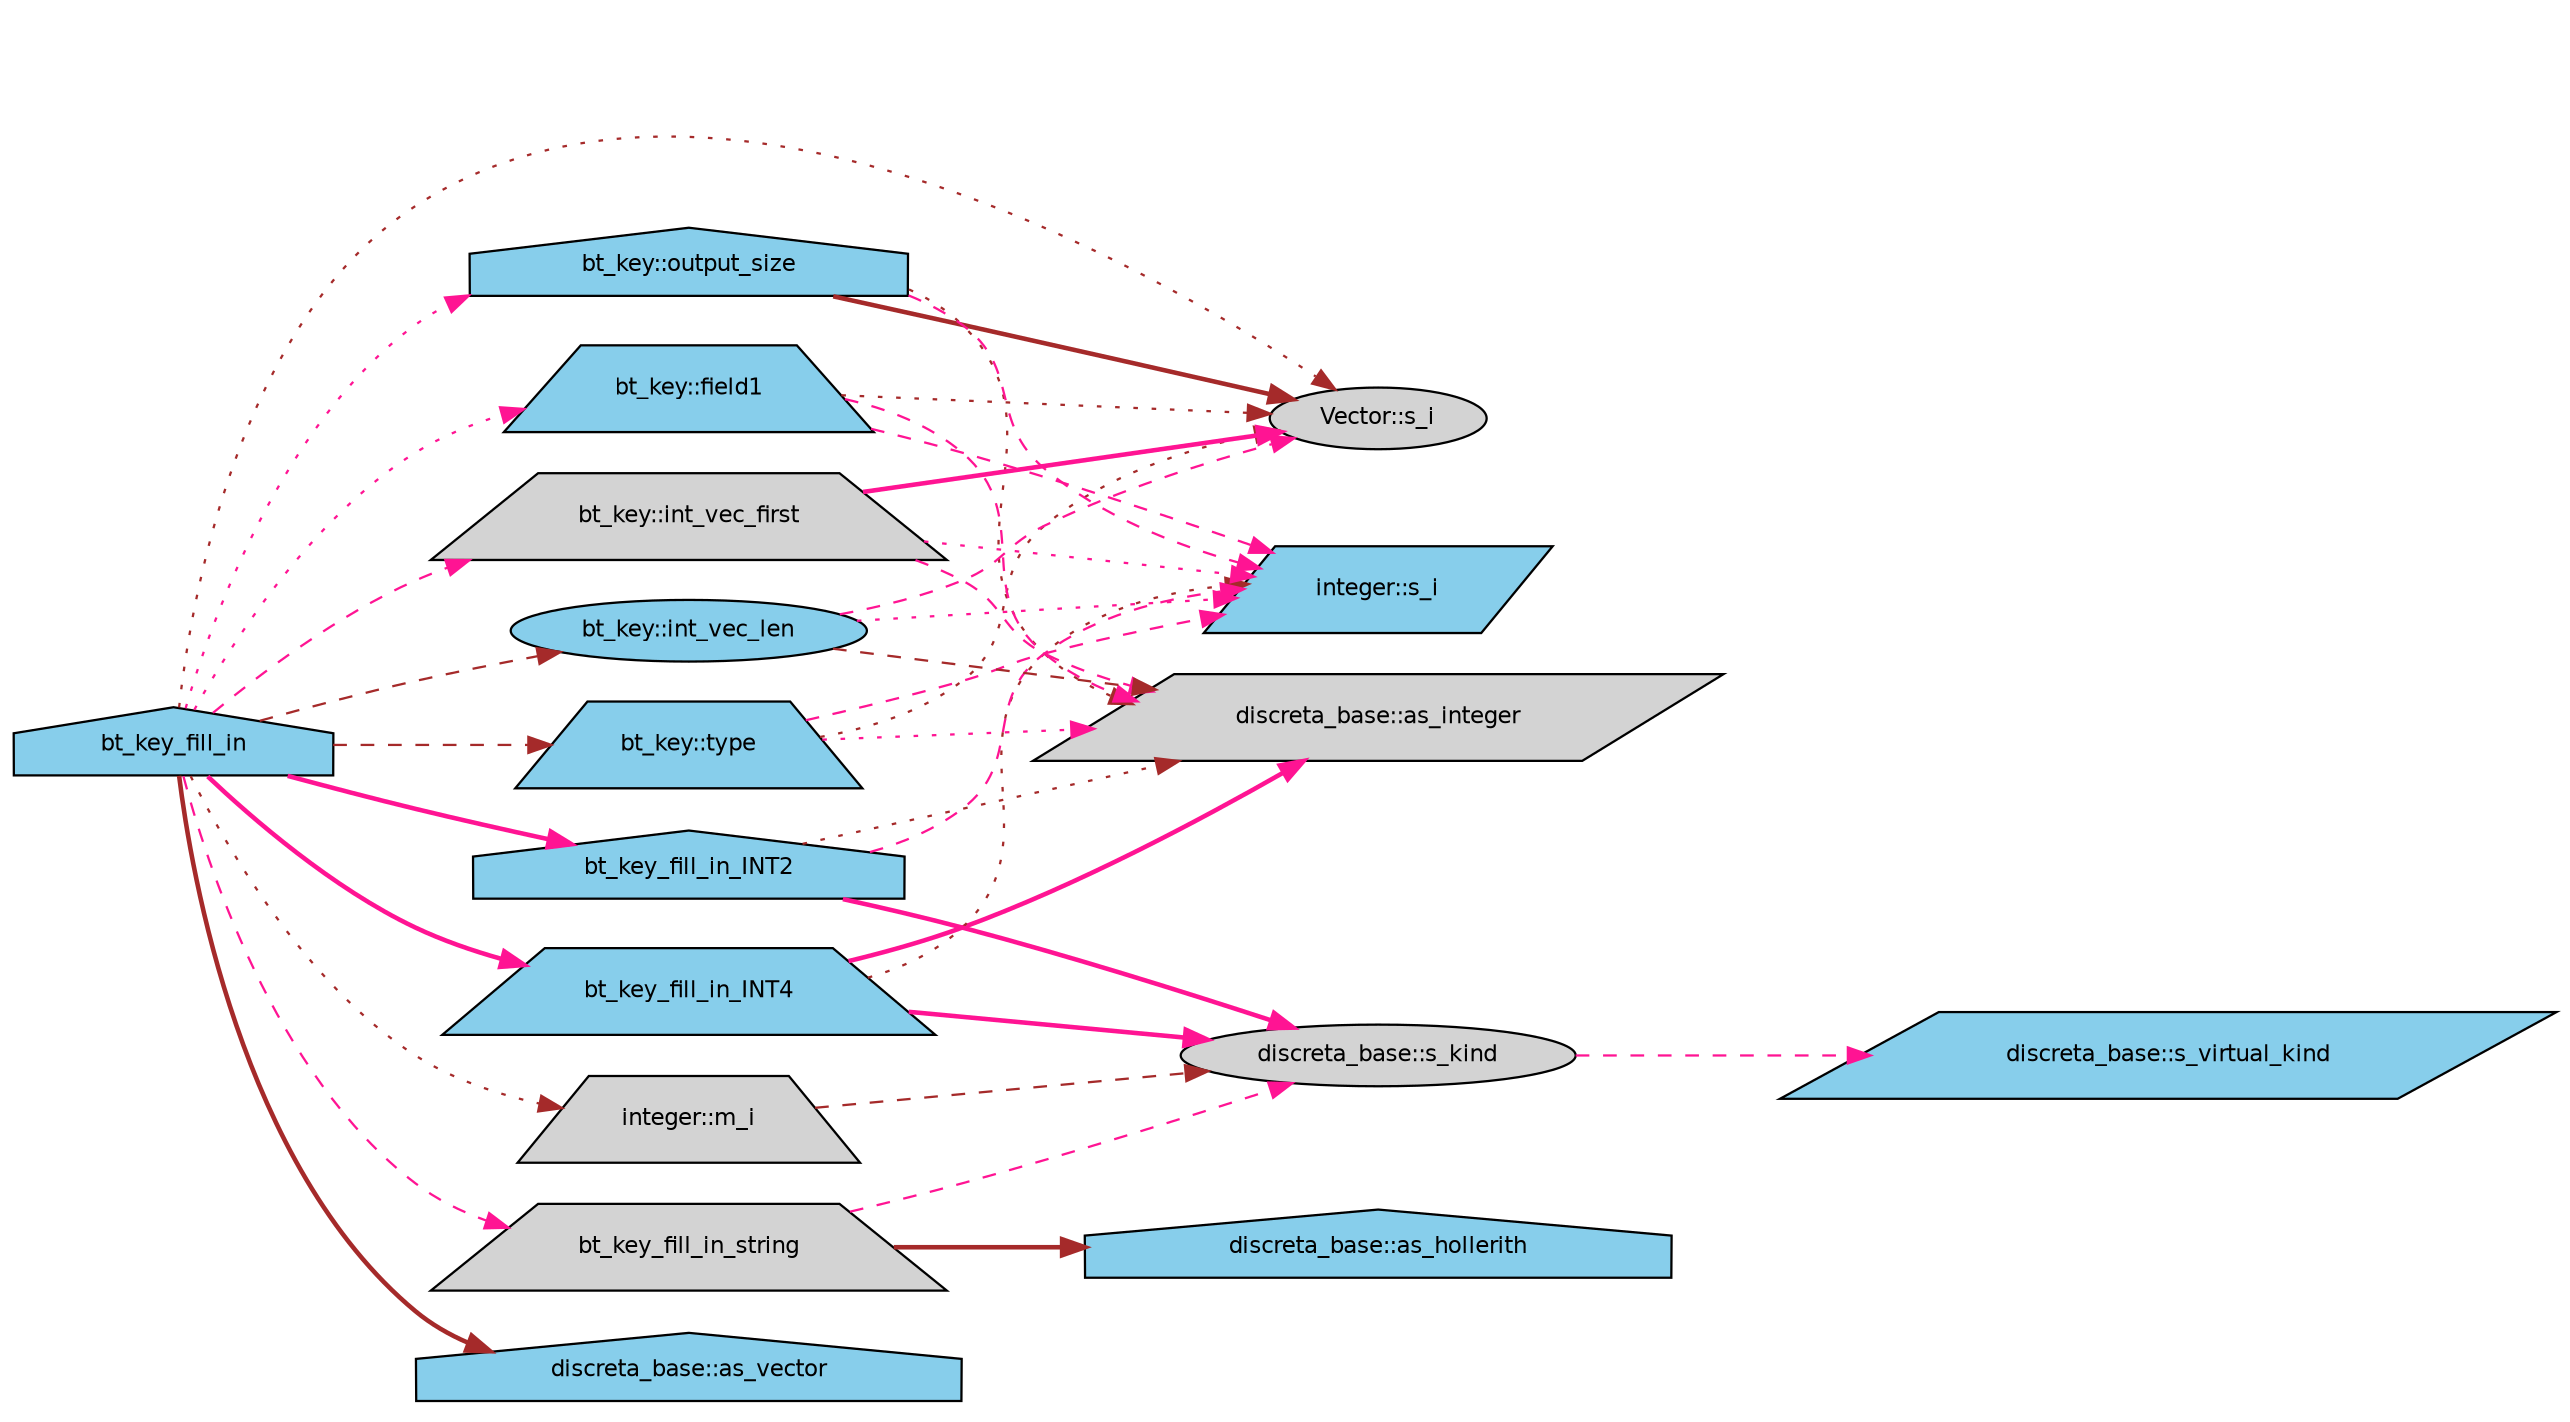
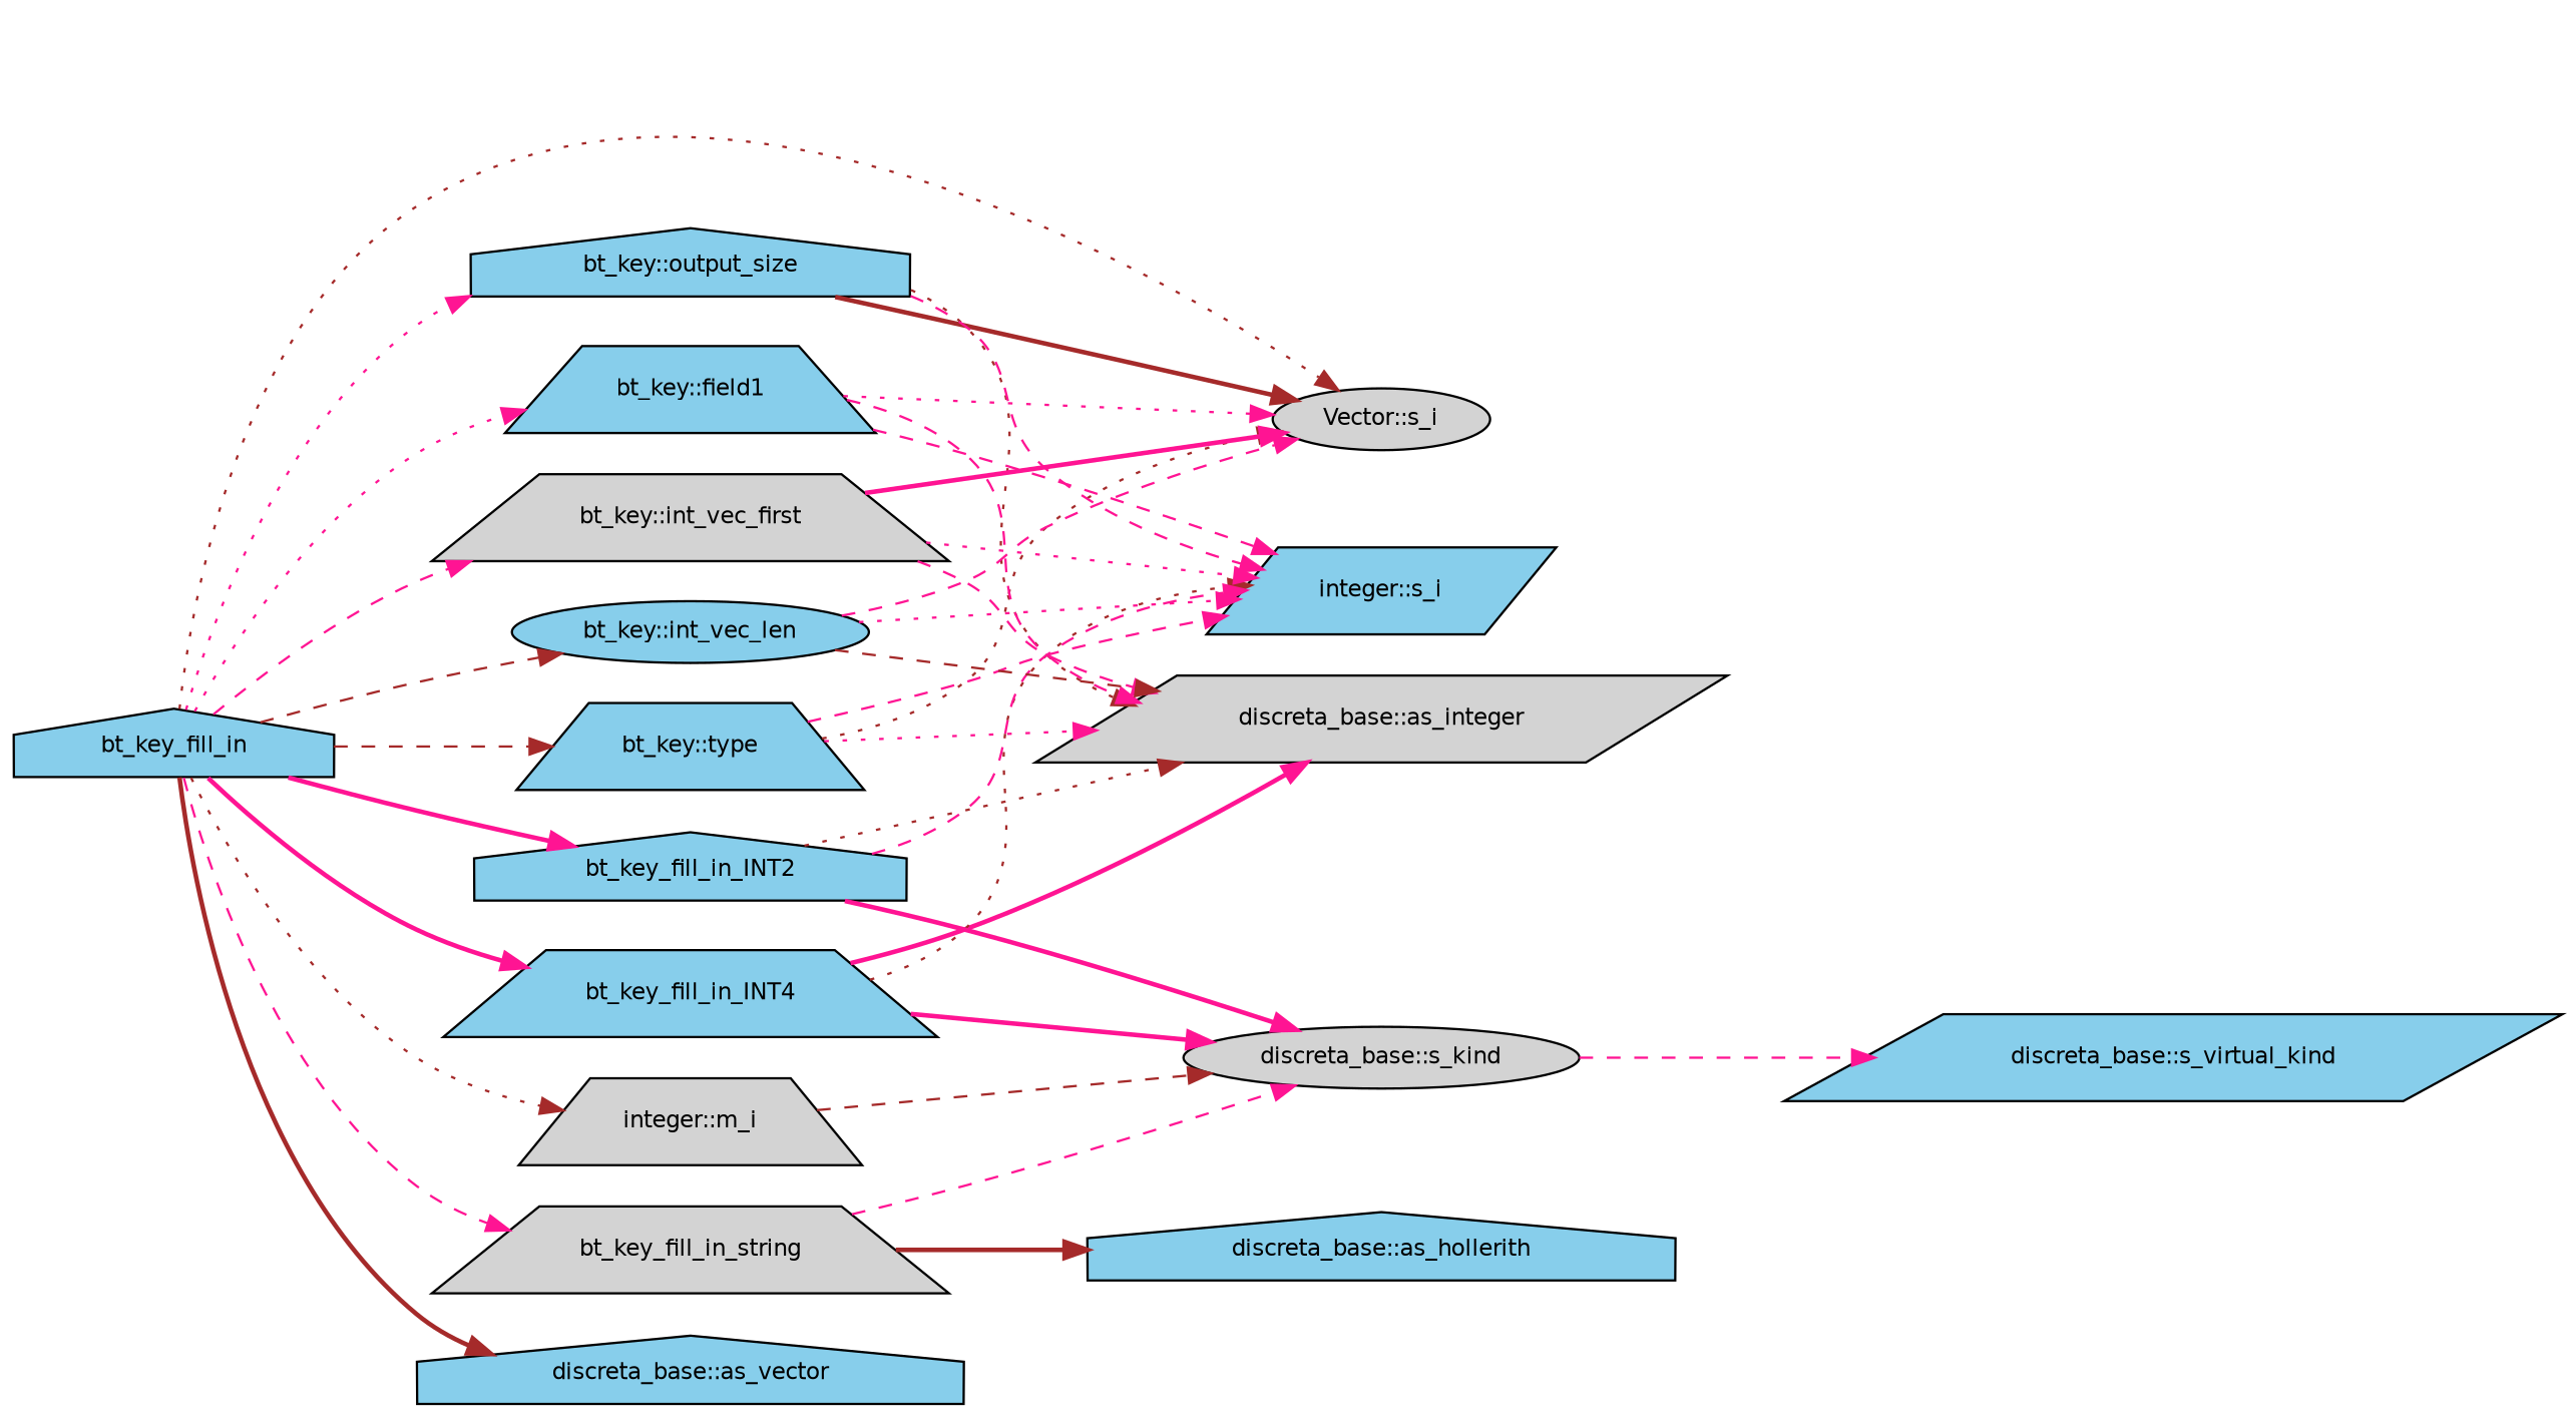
  digraph {
    rankdir=LR
    node [color=black fillcolor=skyblue fontname=Helvetica fontsize=10 shape=trapezium style=filled]
    edge [color=deeppink fontname=Helvetica fontsize=10 labelfontname=Helvetica labelfontsize=10 style=dashed]
    n1 [fontcolor=black height=0.2 label=bt_key_fill_in shape=house width=0.4]
    n2 [height=0.2 label="bt_key::type" width=0.4]
    n3 [fillcolor=lightgrey height=0.2 label="Vector::s_i" shape=ellipse width=0.4]
    n4 [height=0.2 label="bt_key::output_size" shape=house width=0.4]
    n5 [height=0.2 label="bt_key::field1" width=0.4]
    n6 [height=0.2 label=bt_key_fill_in_INT4 width=0.4]
    n7 [height=0.2 label=bt_key_fill_in_INT2 shape=house width=0.4]
    n8 [fillcolor=lightgrey height=0.2 label=bt_key_fill_in_string width=0.4]
    n9 [fillcolor=lightgrey height=0.2 label="bt_key::int_vec_first" width=0.4]
    n10 [height=0.2 label="discreta_base::as_vector" shape=house width=0.4]
    n11 [fillcolor=lightgrey height=0.2 label="integer::m_i" width=0.4]
    n12 [height=0.2 label="bt_key::int_vec_len" shape=ellipse width=0.4]
    n13 [fillcolor=lightgrey height=0.2 label="discreta_base::as_integer" shape=parallelogram width=0.4]
    n14 [height=0.2 label="integer::s_i" shape=parallelogram width=0.4]
    n15 [fillcolor=lightgrey height=0.2 label="discreta_base::s_kind" shape=ellipse width=0.4]
    n16 [height=0.2 label="discreta_base::as_hollerith" shape=house width=0.4]
    n17 [height=0.2 label="discreta_base::s_virtual_kind" shape=parallelogram width=0.4]
    n1 -> n2 [color=brown]
    n1 -> n3 [color=brown style=dotted]
    n1 -> n4 [style=dotted]
    n1 -> n5 [style=dotted]
    n1 -> n6 [style=bold]
    n1 -> n7 [style=bold]
    n1 -> n8
    n1 -> n9
    n1 -> n10 [color=brown style=bold]
    n1 -> n11 [color=brown style=dotted]
    n1 -> n12 [color=brown]
    n2 -> n3 [color=brown style=dotted]
    n2 -> n13 [style=dotted]
    n2 -> n14
    n4 -> n3 [color=brown style=bold]
    n4 -> n13 [color=brown style=dotted]
    n4 -> n14
-   n5 -> n3 [color=brown style=dotted]
+   n5 -> n3 [style=dotted]
    n5 -> n13
    n5 -> n14
    n6 -> n13 [style=bold]
    n6 -> n14 [color=brown style=dotted]
    n6 -> n15 [style=bold]
    n7 -> n13 [color=brown style=dotted]
    n7 -> n14
    n7 -> n15 [style=bold]
    n8 -> n15
    n8 -> n16 [color=brown style=bold]
    n9 -> n3 [style=bold]
    n9 -> n13
    n9 -> n14 [style=dotted]
    n11 -> n15 [color=brown]
    n12 -> n3
    n12 -> n13 [color=brown]
    n12 -> n14 [style=dotted]
    n15 -> n17
  }
